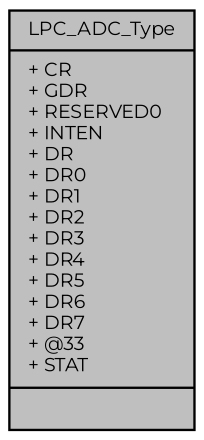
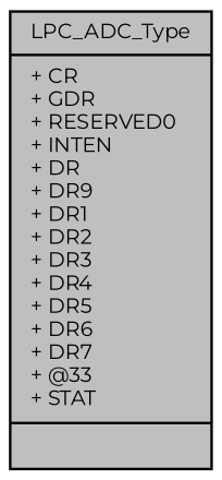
  digraph {
    fontname=Montserrat
-   n1 [color=black fillcolor=grey75 fontcolor=black fontname=Montserrat fontsize=8 height=0.2 label="{LPC_ADC_Type\n|+ CR\l+ GDR\l+ RESERVED0\l+ INTEN\l+ DR\l+ DR0\l+ DR1\l+ DR2\l+ DR3\l+ DR4\l+ DR5\l+ DR6\l+ DR7\l+ @33\l+ STAT\l|}" shape=record style=filled width=0.4]
+   n1 [color=black fillcolor=grey75 fontcolor=black fontname=Montserrat fontsize=8 height=0.2 label="{LPC_ADC_Type\n|+ CR\l+ GDR\l+ RESERVED0\l+ INTEN\l+ DR\l+ DR9\l+ DR1\l+ DR2\l+ DR3\l+ DR4\l+ DR5\l+ DR6\l+ DR7\l+ @33\l+ STAT\l|}" shape=record style=filled width=0.4]
  }
